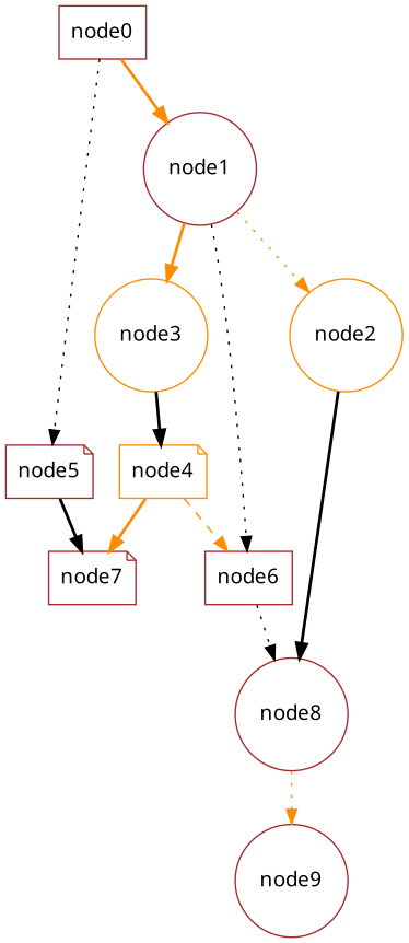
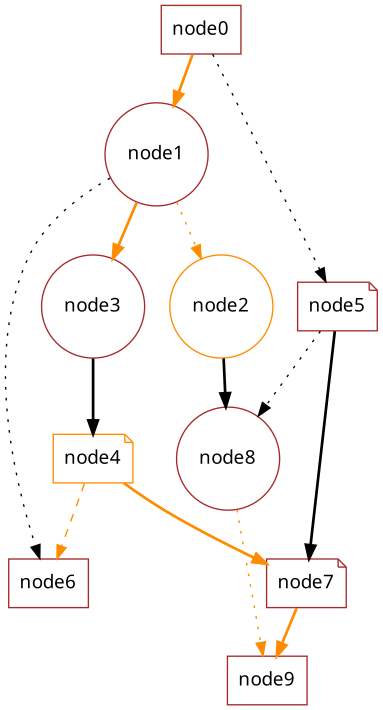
  digraph {
    fontname="Noto Sans"
    node [color=brown fontname="Noto Sans" shape=circle]
    edge [color=darkorange fontname="Noto Sans" style=bold]
    node8
-   node9
+   node9 [shape=box]
    node7 [shape=note]
    node6 [shape=box]
    node5 [shape=note]
    node4 [color=darkorange shape=note]
-   node3 [color=darkorange]
+   node3
    node2 [color=darkorange]
    node1
    node0 [shape=box]
    node8 -> node9 [style=dotted]
-   node6 -> node8 [color=black style=dotted]
+   node7 -> node9
+   node5 -> node8 [color=black style=dotted]
    node5 -> node7 [color=black]
    node4 -> node7
    node4 -> node6 [style=dashed]
    node3 -> node4 [color=black]
    node2 -> node8 [color=black]
    node1 -> node6 [color=black style=dotted]
    node1 -> node3
    node1 -> node2 [style=dotted]
    node0 -> node5 [color=black style=dotted]
    node0 -> node1
  }
